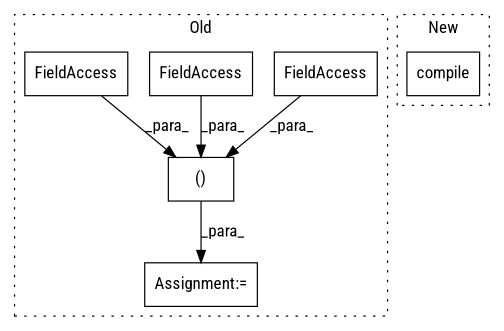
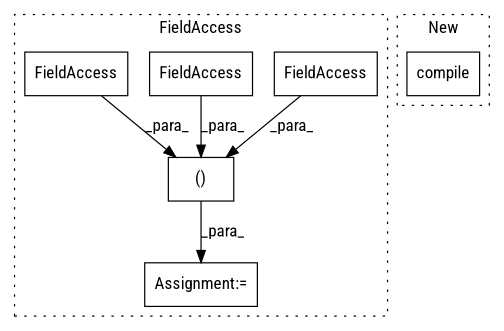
  digraph {
    fontname="Roboto Condensed"
    node [a=22 s=4946 shape=box fontname="Roboto Condensed"]
    edge [fontname="Roboto Condensed"]
    n1 [a=106 l=150 label="()"]
    n2 [a=7 l=1 label="Assignment:=" s=5272]
    n3 [l=25 label=FieldAccess]
    n4 [l=23 label=FieldAccess s=4984]
    n5 [l=16 label=FieldAccess s=5080]
    n6 [a=32 l="8,1" label=compile s="10204,10218"]
    subgraph cluster_1 {
-     label=Old
+     label=FieldAccess
      style=dotted
      n1
      n2
      n3
      n4
      n5
    }
    subgraph cluster_2 {
      label=New
      style=dotted
      n6
    }
    n1 -> n2 [label=_para_]
    n3 -> n1 [label=_para_]
    n4 -> n1 [label=_para_]
    n5 -> n1 [label=_para_]
  }
